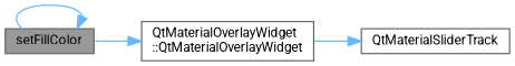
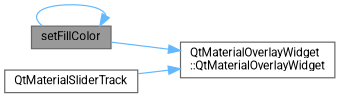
  digraph {
    fontname=Roboto
    rankdir=LR
    node [color=grey40 fillcolor=white fontname=Roboto fontsize=10 shape=box style=filled]
    edge [color=steelblue1 fontname=Roboto fontsize=10 labelfontname=Helvetica labelfontsize=10 style=solid]
    n1 [color=gray40 fillcolor=grey60 fontcolor=black height=0.2 label=setFillColor width=0.4]
    n2 [height=0.2 label="QtMaterialOverlayWidget\l::QtMaterialOverlayWidget" width=0.4]
    n3 [height=0.2 label=QtMaterialSliderTrack width=0.4]
    n1 -> n1
    n1 -> n2
-   n2 -> n3
+   n3 -> n2
  }
